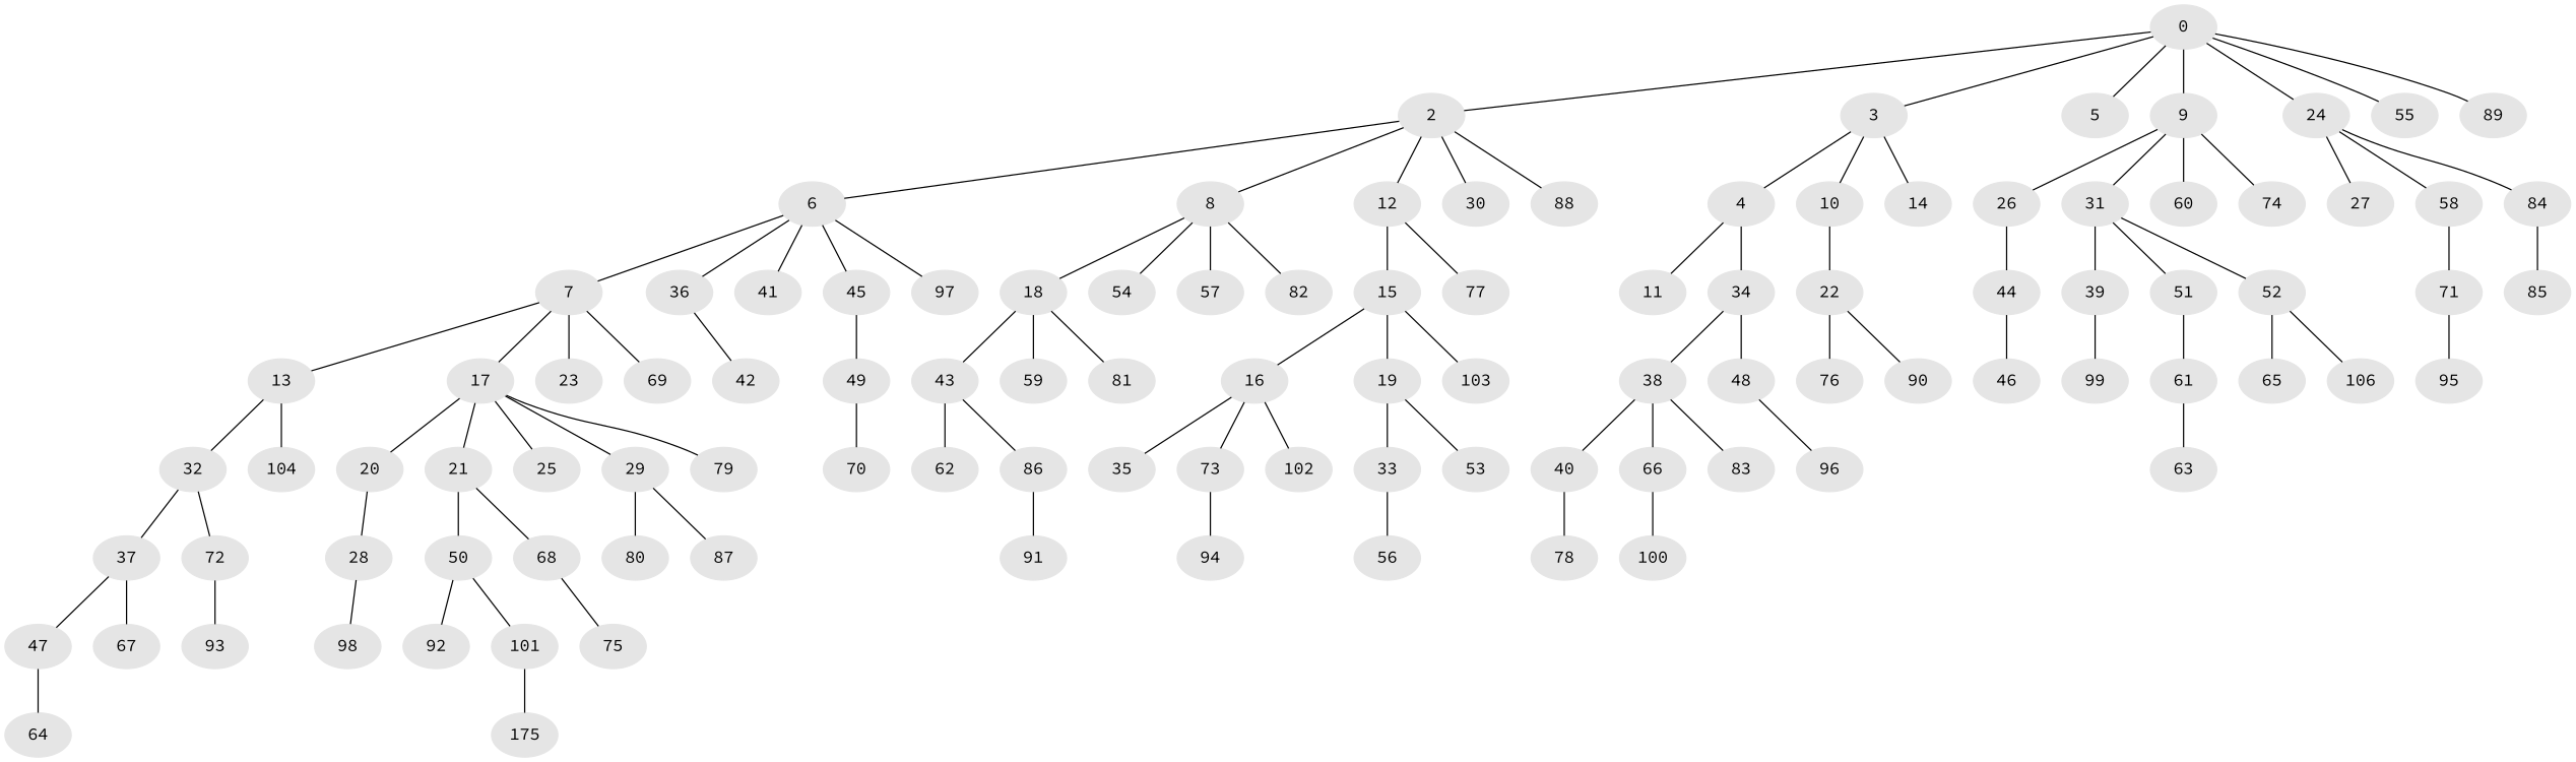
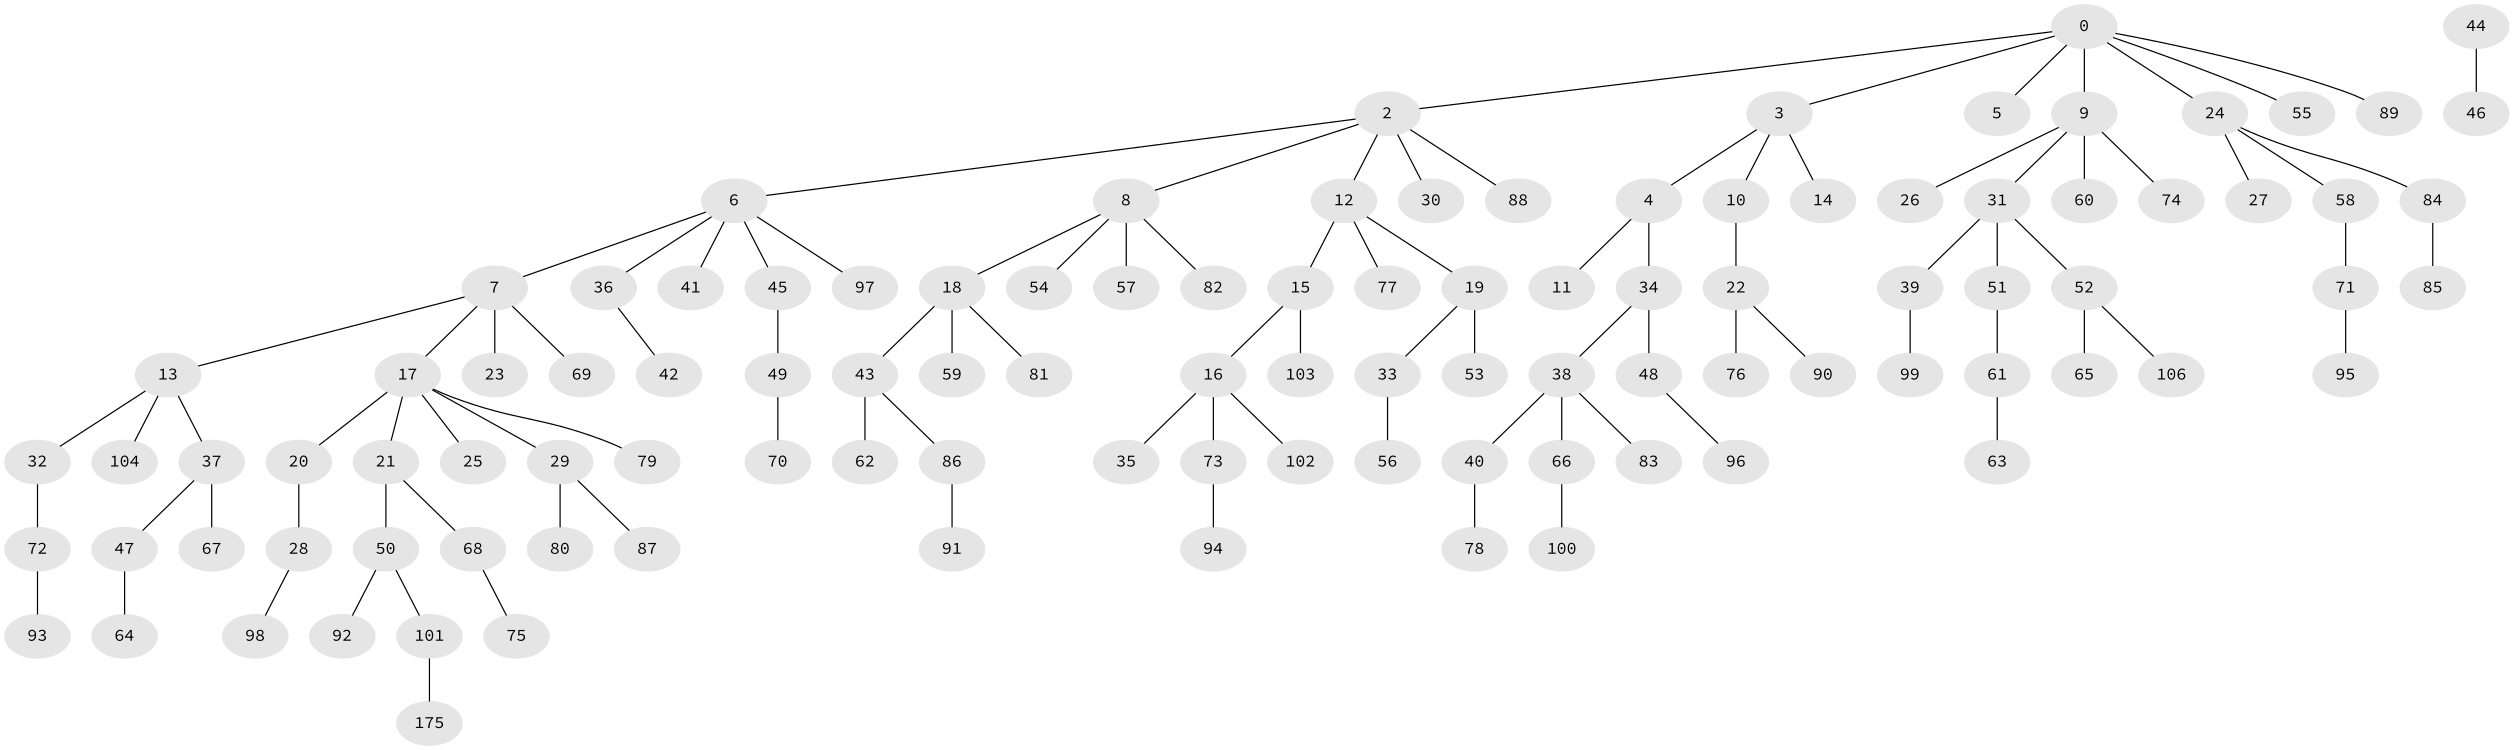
  graph {
    fontname="Source Code Pro"
    node [color=gray90 fontname="Source Code Pro" style=filled]
    edge [fontname="Source Code Pro"]
    n1 [label=0]
    2
    3
    5
    9
    24
    55
    89
    6
    8
    12
    30
    88
    4
    10
    14
    26
    31
    60
    74
    27
    58
    84
    7
    36
    41
    45
    97
    18
    54
    57
    82
    15
    77
    11
    34
    22
    38
    48
    13
    17
    23
    69
    42
    49
    32
    104
    20
    21
    25
    29
    79
    43
    59
    81
    44
    39
    51
    52
    76
    90
    16
    19
    103
    37
    72
    35
    73
    102
    33
    53
    94
    28
    50
    68
    80
    87
    62
    86
    56
    98
    92
    101
    75
    71
    85
    46
    99
    61
    65
    106
    47
    67
    93
    40
    66
    83
    96
    64
    78
    100
    91
    70
    n104 [label=175]
    63
    95
    n1 -- 2
    n1 -- 3
    n1 -- 5
    n1 -- 9
    n1 -- 24
    n1 -- 55
    n1 -- 89
    2 -- 6
    2 -- 8
    2 -- 12
    2 -- 30
    2 -- 88
    3 -- 4
    3 -- 10
    3 -- 14
    9 -- 26
    9 -- 31
    9 -- 60
    9 -- 74
    24 -- 27
    24 -- 58
    24 -- 84
    6 -- 7
    6 -- 36
    6 -- 41
    6 -- 45
    6 -- 97
    8 -- 18
    8 -- 54
    8 -- 57
    8 -- 82
    12 -- 15
    12 -- 77
    4 -- 11
    4 -- 34
    10 -- 22
-   26 -- 44
    31 -- 39
    31 -- 51
    31 -- 52
    58 -- 71
    84 -- 85
    7 -- 13
    7 -- 17
    7 -- 23
    7 -- 69
    36 -- 42
    45 -- 49
    18 -- 43
    18 -- 59
    18 -- 81
    15 -- 16
-   15 -- 19
+   12 -- 19
    15 -- 103
    34 -- 38
    34 -- 48
    22 -- 76
    22 -- 90
    38 -- 40
    38 -- 66
    38 -- 83
    48 -- 96
    13 -- 32
    13 -- 104
    17 -- 20
    17 -- 21
    17 -- 25
    17 -- 29
    17 -- 79
    49 -- 70
-   32 -- 37
+   13 -- 37
    32 -- 72
    20 -- 28
    21 -- 50
    21 -- 68
    29 -- 80
    29 -- 87
    43 -- 62
    43 -- 86
    44 -- 46
    39 -- 99
    51 -- 61
    52 -- 65
    52 -- 106
    16 -- 35
    16 -- 73
    16 -- 102
    19 -- 33
    19 -- 53
    37 -- 47
    37 -- 67
    72 -- 93
    73 -- 94
    33 -- 56
    28 -- 98
    50 -- 92
    50 -- 101
    68 -- 75
    86 -- 91
    101 -- n104
    71 -- 95
    61 -- 63
    47 -- 64
    40 -- 78
    66 -- 100
  }
